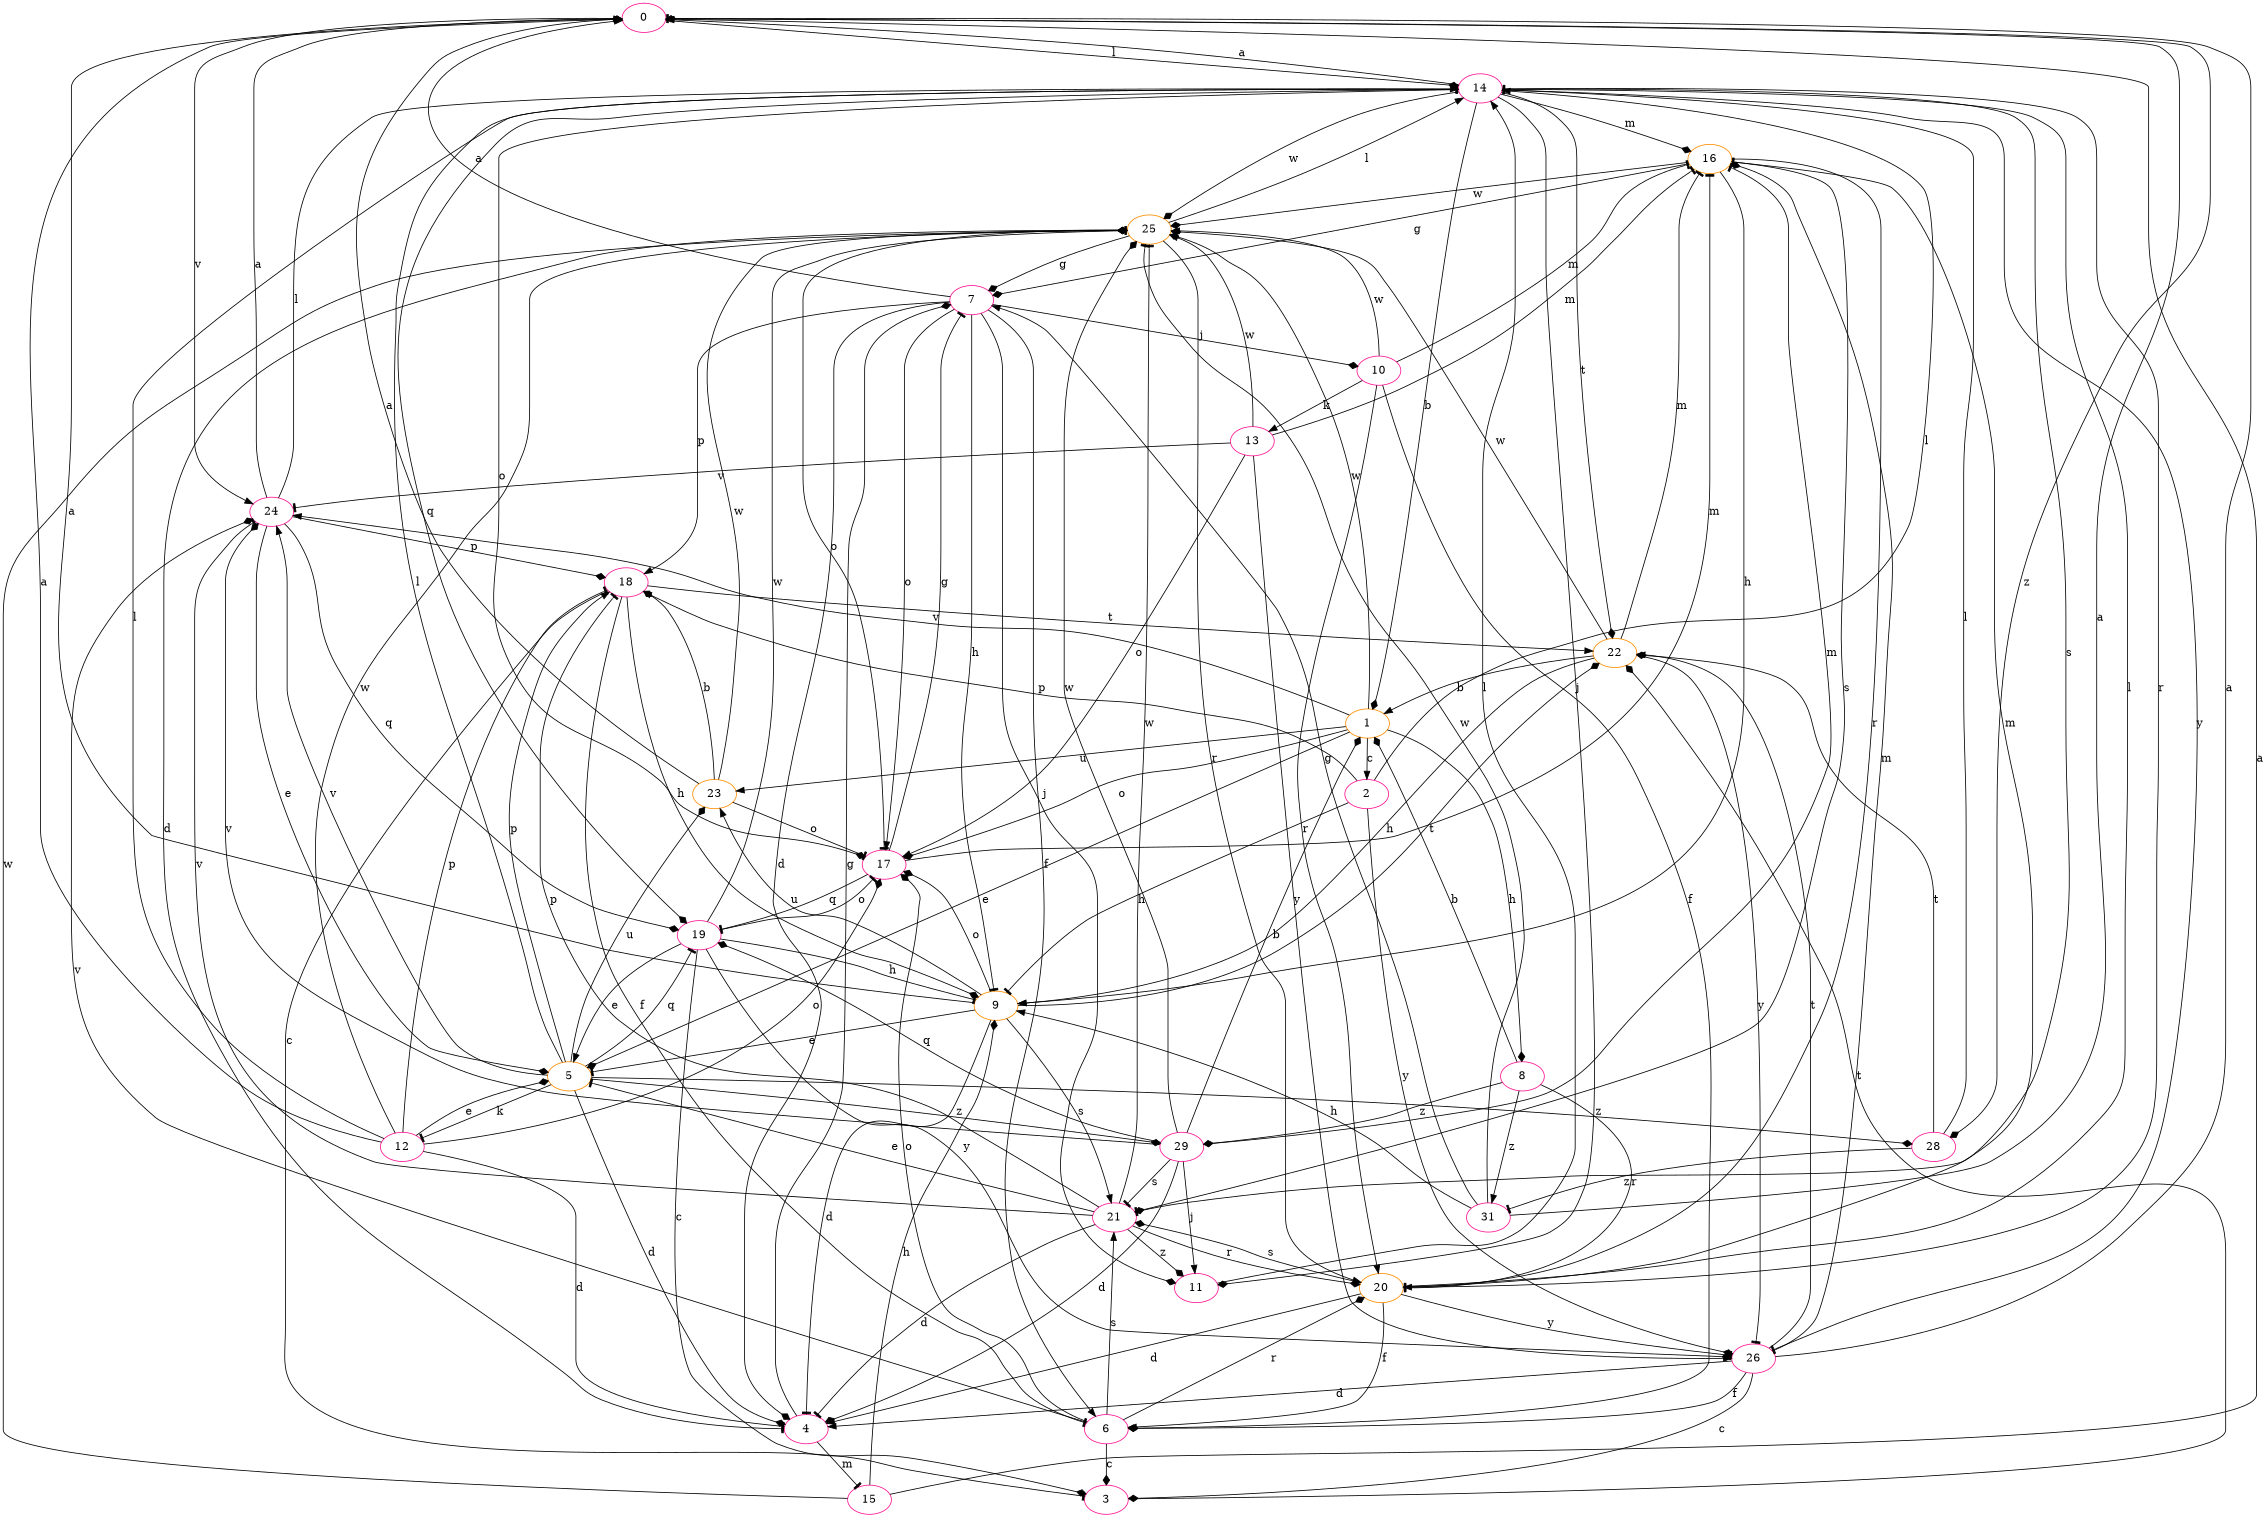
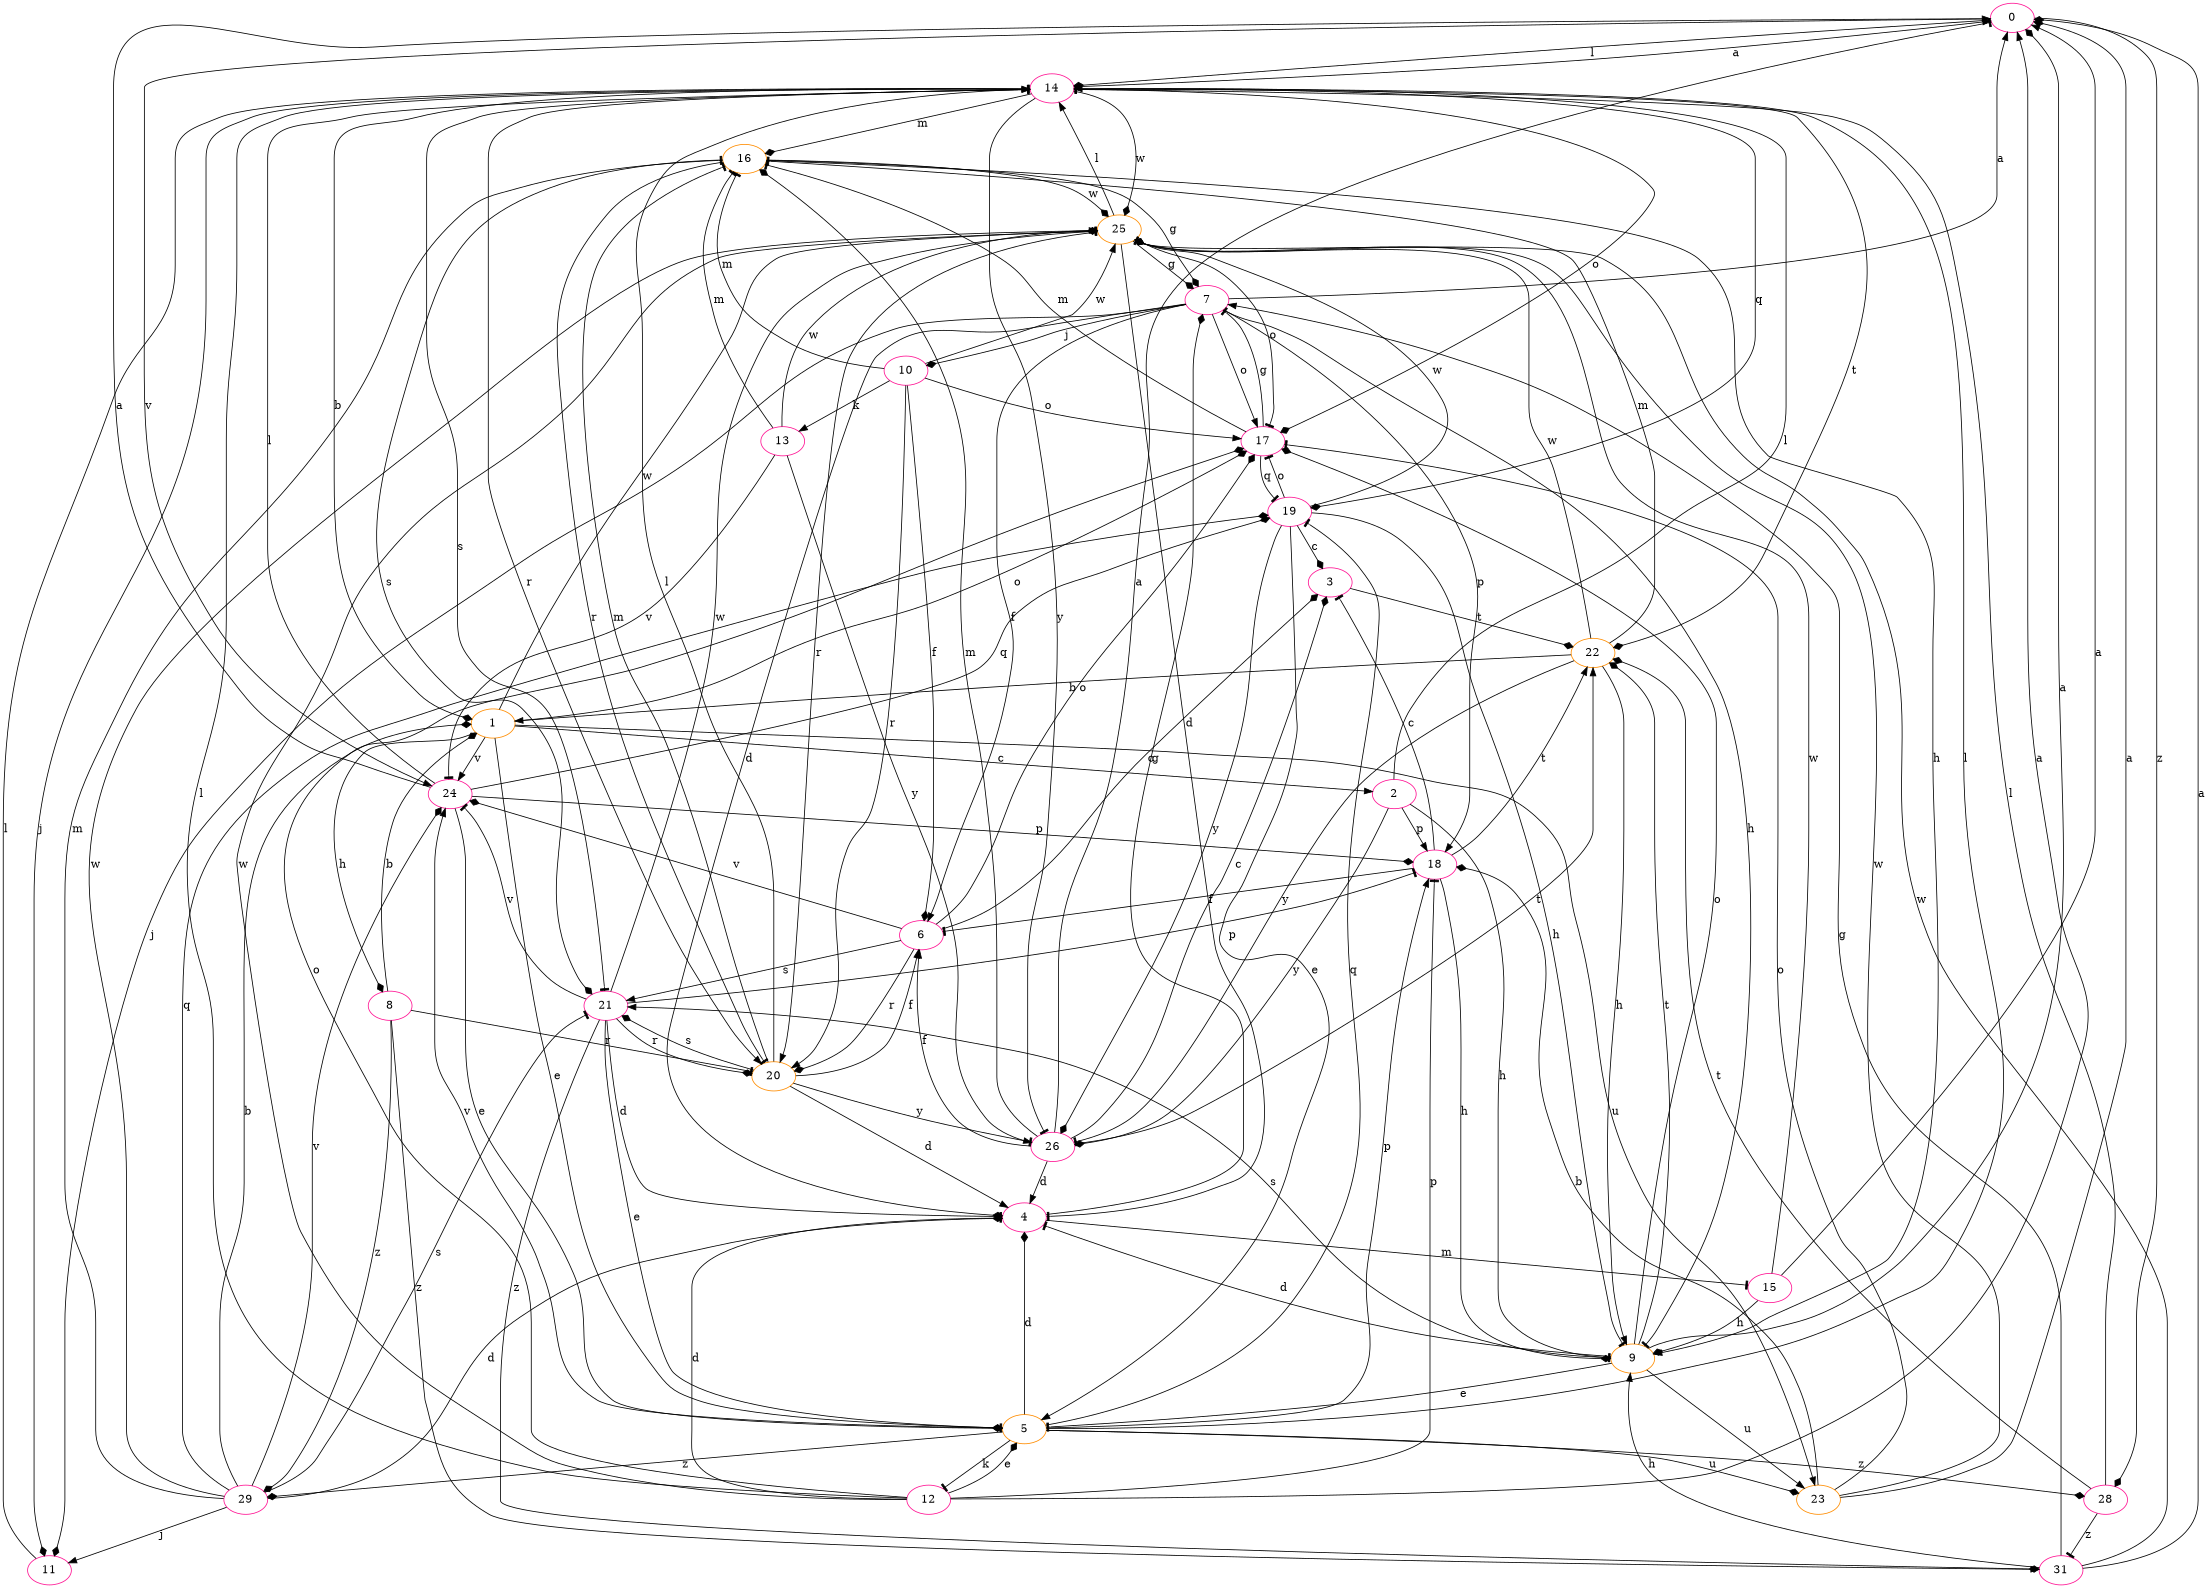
  strict digraph {
    node [color=deeppink]
    edge [arrowhead=diamond]
    0
    14
    24
    28
    1 [color=darkorange]
    17
    25 [color=darkorange]
    26
    22 [color=darkorange]
    19
    20 [color=darkorange]
    21
    11
    16 [color=darkorange]
    5 [color=darkorange]
    18
    31
    2
    8
    23 [color=darkorange]
    9 [color=darkorange]
    4
    12
    29
    7
    3
    6
    15
    10
    13
    0 -> 14 [label=l]
    0 -> 24 [arrowhead=normal label=v]
    0 -> 28 [label=z]
    14 -> 0 [arrowhead=normal label=a]
    14 -> 1 [label=b]
    14 -> 17 [label=o]
    14 -> 25 [label=w]
    14 -> 26 [arrowhead=tee label=y]
    14 -> 22 [label=t]
    14 -> 19 [label=q]
    14 -> 20 [arrowhead=normal label=r]
    14 -> 21 [arrowhead=tee label=s]
    14 -> 11 [label=j]
    14 -> 16 [label=m]
    24 -> 0 [arrowhead=normal label=a]
    24 -> 14 [arrowhead=normal label=l]
    24 -> 19 [label=q]
    24 -> 5 [label=e]
    24 -> 18 [label=p]
    28 -> 14 [arrowhead=tee label=l]
    28 -> 22 [label=t]
    28 -> 31 [arrowhead=tee label=z]
    1 -> 24 [arrowhead=normal label=v]
    1 -> 17 [label=o]
    1 -> 25 [label=w]
    1 -> 5 [label=e]
    1 -> 2 [arrowhead=normal label=c]
    1 -> 8 [label=h]
    1 -> 23 [arrowhead=normal label=u]
    17 -> 19 [arrowhead=tee label=q]
    17 -> 16 [arrowhead=tee label=m]
    17 -> 7 [arrowhead=tee label=g]
    25 -> 14 [arrowhead=normal label=l]
    25 -> 17 [arrowhead=tee label=o]
    25 -> 20 [arrowhead=normal label=r]
    25 -> 4 [arrowhead=tee label=d]
    25 -> 7 [label=g]
    26 -> 0 [arrowhead=tee label=a]
    26 -> 22 [arrowhead=normal label=t]
    26 -> 16 [label=m]
    26 -> 4 [arrowhead=normal label=d]
    26 -> 3 [label=c]
-   26 -> 6 [label=f]
+   26 -> 6 [arrowhead=normal label=f]
    22 -> 1 [arrowhead=normal label=b]
    22 -> 25 [label=w]
    22 -> 26 [arrowhead=tee label=y]
    22 -> 16 [arrowhead=tee label=m]
    22 -> 9 [arrowhead=normal label=h]
    19 -> 17 [arrowhead=tee label=o]
    19 -> 25 [label=w]
    19 -> 26 [label=y]
    19 -> 5 [arrowhead=normal label=e]
    19 -> 9 [arrowhead=tee label=h]
    19 -> 3 [label=c]
    20 -> 14 [arrowhead=tee label=l]
    20 -> 26 [arrowhead=tee label=y]
    20 -> 21 [label=s]
    20 -> 16 [arrowhead=tee label=m]
    20 -> 4 [arrowhead=normal label=d]
    20 -> 6 [arrowhead=normal label=f]
    21 -> 24 [arrowhead=tee label=v]
    21 -> 25 [arrowhead=tee label=w]
    21 -> 20 [label=r]
    21 -> 5 [arrowhead=tee label=e]
    21 -> 18 [arrowhead=tee label=p]
-   21 -> 11 [label=z]
+   21 -> 31 [label=z]
    21 -> 4 [arrowhead=tee label=d]
    11 -> 14 [arrowhead=normal label=l]
    16 -> 25 [label=w]
    16 -> 20 [arrowhead=tee label=r]
    16 -> 21 [label=s]
    16 -> 9 [arrowhead=normal label=h]
    16 -> 7 [label=g]
    5 -> 14 [arrowhead=tee label=l]
    5 -> 24 [arrowhead=normal label=v]
    5 -> 28 [label=z]
    5 -> 19 [arrowhead=tee label=q]
    5 -> 18 [arrowhead=normal label=p]
    5 -> 23 [label=u]
    5 -> 4 [label=d]
    5 -> 12 [arrowhead=tee label=k]
    5 -> 29 [label=z]
    18 -> 22 [arrowhead=normal label=t]
    18 -> 9 [label=h]
    18 -> 3 [arrowhead=tee label=c]
    18 -> 6 [arrowhead=tee label=f]
    31 -> 0 [label=a]
    31 -> 25 [arrowhead=tee label=w]
    31 -> 9 [arrowhead=normal label=h]
    31 -> 7 [arrowhead=normal label=g]
    2 -> 14 [arrowhead=normal label=l]
    2 -> 26 [label=y]
    2 -> 18 [arrowhead=normal label=p]
    2 -> 9 [arrowhead=tee label=h]
    8 -> 1 [label=b]
    8 -> 20 [arrowhead=tee label=r]
    8 -> 31 [arrowhead=normal label=z]
    8 -> 29 [label=z]
    23 -> 0 [label=a]
    23 -> 17 [arrowhead=tee label=o]
    23 -> 25 [label=w]
    23 -> 18 [label=b]
    9 -> 0 [label=a]
    9 -> 17 [label=o]
    9 -> 22 [label=t]
    9 -> 21 [arrowhead=normal label=s]
    9 -> 5 [arrowhead=tee label=e]
    9 -> 23 [arrowhead=normal label=u]
    9 -> 4 [arrowhead=tee label=d]
    4 -> 7 [label=g]
    4 -> 15 [arrowhead=tee label=m]
    12 -> 0 [arrowhead=normal label=a]
    12 -> 14 [arrowhead=tee label=l]
    12 -> 17 [label=o]
    12 -> 25 [arrowhead=tee label=w]
    12 -> 5 [label=e]
    12 -> 18 [arrowhead=tee label=p]
    12 -> 4 [arrowhead=tee label=d]
    29 -> 24 [label=v]
    29 -> 1 [label=b]
    29 -> 25 [label=w]
    29 -> 19 [label=q]
    29 -> 21 [arrowhead=tee label=s]
    29 -> 11 [arrowhead=normal label=j]
    29 -> 16 [arrowhead=tee label=m]
    29 -> 4 [label=d]
    7 -> 0 [arrowhead=normal label=a]
    7 -> 17 [arrowhead=normal label=o]
    7 -> 11 [label=j]
    7 -> 18 [arrowhead=normal label=p]
    7 -> 9 [arrowhead=tee label=h]
    7 -> 4 [label=d]
    7 -> 6 [arrowhead=normal label=f]
    7 -> 10 [label=j]
    3 -> 22 [label=t]
    6 -> 24 [label=v]
    6 -> 17 [label=o]
    6 -> 20 [label=r]
    6 -> 21 [arrowhead=normal label=s]
    6 -> 3 [label=c]
    15 -> 0 [arrowhead=normal label=a]
    15 -> 25 [label=w]
    15 -> 9 [label=h]
    10 -> 25 [arrowhead=normal label=w]
    10 -> 20 [arrowhead=normal label=r]
    10 -> 16 [arrowhead=tee label=m]
    10 -> 6 [label=f]
    10 -> 13 [arrowhead=normal label=k]
    13 -> 24 [arrowhead=tee label=v]
-   13 -> 17 [arrowhead=normal label=o]
+   10 -> 17 [arrowhead=normal label=o]
    13 -> 25 [arrowhead=normal label=w]
    13 -> 26 [arrowhead=normal label=y]
    13 -> 16 [arrowhead=tee label=m]
  }
